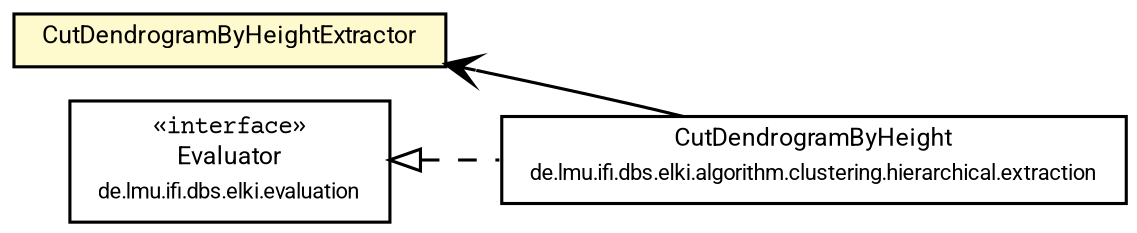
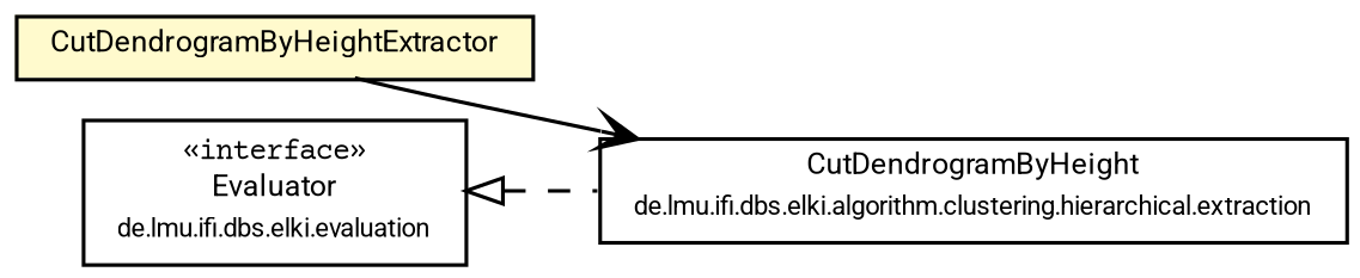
  digraph {
    fontname="Courier Prime"
    nodesep=0.15
    rankdir=LR
    ranksep=0.25
    node [fontcolor=black fontname="Courier Prime" fontsize=8 margin=0 shape=plaintext]
    edge [color=black fontname="Courier Prime" fontsize=7 labelfontname=Roboto labelfontsize=7]
    n1 [height=0 label=<<table title="de.lmu.ifi.dbs.elki.evaluation.clustering.extractor.CutDendrogramByHeightExtractor" border="0" cellborder="1" cellspacing="0" cellpadding="2" bgcolor="lemonChiffon" href="CutDendrogramByHeightExtractor.html" target="_parent"> 		<tr><td><table border="0" cellspacing="0" cellpadding="1"> 		<tr><td align="center" balign="center"> <font face="Roboto">CutDendrogramByHeightExtractor</font> </td></tr> 		</table></td></tr> 		</table>> width=0]
    n2 [height=0 label=<<table title="de.lmu.ifi.dbs.elki.algorithm.clustering.hierarchical.extraction.CutDendrogramByHeight" border="0" cellborder="1" cellspacing="0" cellpadding="2" href="../../../algorithm/clustering/hierarchical/extraction/CutDendrogramByHeight.html" target="_parent"> 		<tr><td><table border="0" cellspacing="0" cellpadding="1"> 		<tr><td align="center" balign="center"> <font face="Roboto">CutDendrogramByHeight</font> </td></tr> 		<tr><td align="center" balign="center"> <font face="Roboto" point-size="7.0">de.lmu.ifi.dbs.elki.algorithm.clustering.hierarchical.extraction</font> </td></tr> 		</table></td></tr> 		</table>> width=0]
    n3 [height=0 label=<<table title="de.lmu.ifi.dbs.elki.evaluation.Evaluator" border="0" cellborder="1" cellspacing="0" cellpadding="2" href="../../Evaluator.html" target="_parent"> 		<tr><td><table border="0" cellspacing="0" cellpadding="1"> 		<tr><td align="center" balign="center"> &#171;interface&#187; </td></tr> 		<tr><td align="center" balign="center"> <font face="Roboto">Evaluator</font> </td></tr> 		<tr><td align="center" balign="center"> <font face="Roboto" point-size="7.0">de.lmu.ifi.dbs.elki.evaluation</font> </td></tr> 		</table></td></tr> 		</table>> width=0]
-   n2 -> n1 [arrowhead=open weight=1]
+   n1 -> n2 [arrowhead=open weight=1]
    n3 -> n2 [arrowtail=empty dir=back style=dashed weight=9]
  }
